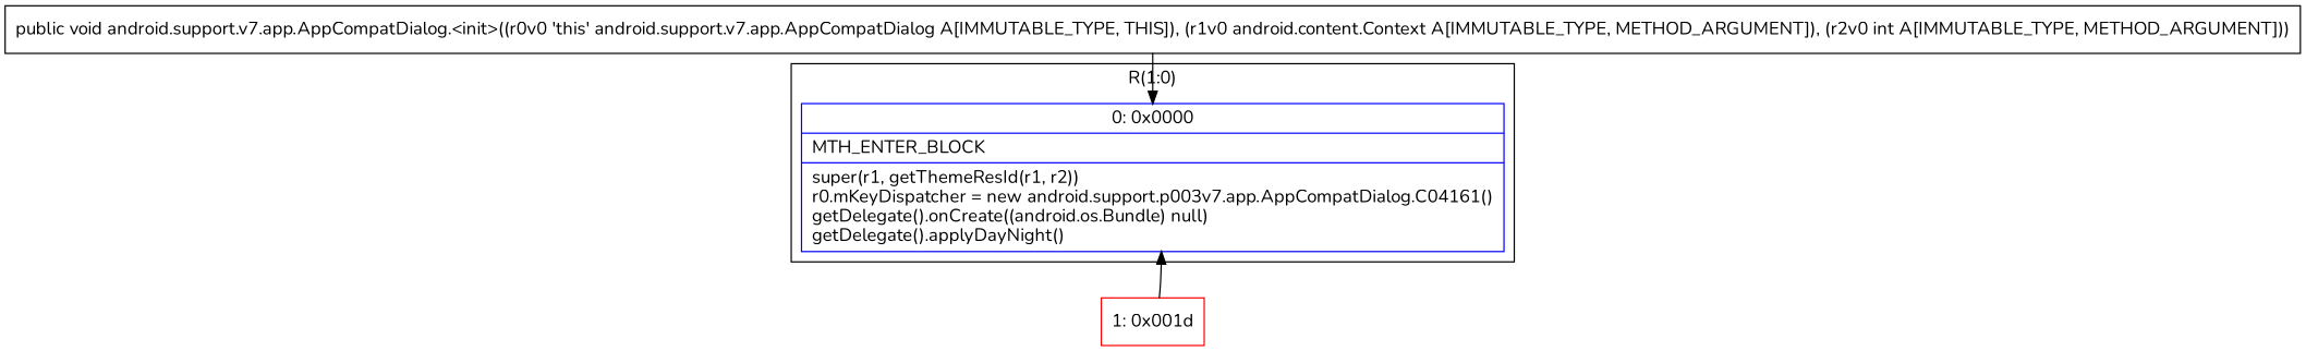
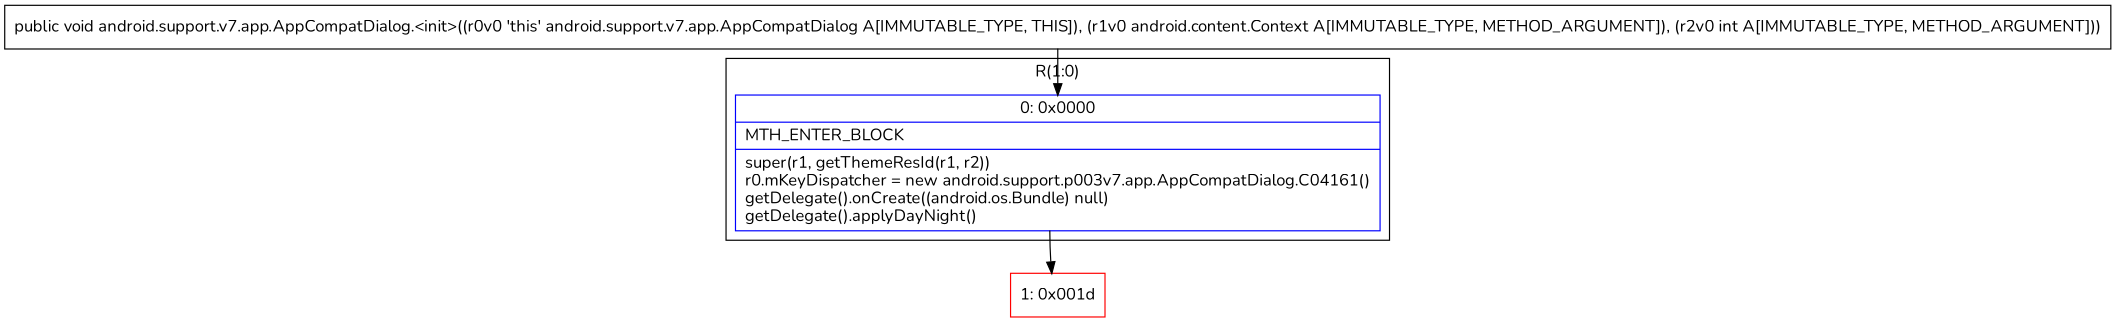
  digraph {
    fontname=Nunito
    node [shape=record fontname=Nunito]
    edge [fontname=Nunito]
    n1 [color=blue label="{0\:\ 0x0000|MTH_ENTER_BLOCK\l|super(r1, getThemeResId(r1, r2))\lr0.mKeyDispatcher = new android.support.p003v7.app.AppCompatDialog.C04161()\lgetDelegate().onCreate((android.os.Bundle) null)\lgetDelegate().applyDayNight()\l}"]
    n2 [color=red label="{1\:\ 0x001d}"]
    n3 [label="{public void android.support.v7.app.AppCompatDialog.\<init\>((r0v0 'this' android.support.v7.app.AppCompatDialog A[IMMUTABLE_TYPE, THIS]), (r1v0 android.content.Context A[IMMUTABLE_TYPE, METHOD_ARGUMENT]), (r2v0 int A[IMMUTABLE_TYPE, METHOD_ARGUMENT])) }"]
    subgraph cluster_1 {
      label="R(1:0)"
      n1
    }
-   n2 -> n1
+   n1 -> n2
    n3 -> n1
  }
